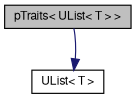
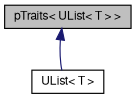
  digraph {
    node [color=black fontname=FreeSans fontsize=10 shape=record]
    n1 [fillcolor=grey75 fontcolor=black height=0.2 label="pTraits\< UList\< T \> \>" style=filled width=0.4]
    n2 [height=0.2 label="UList\< T \>" width=0.4]
-   n2 -> n1 [color=midnightblue dir=back fontname=FreeSans fontsize=10 labelfontname=FreeSans labelfontsize=10 style=solid]
+   n1 -> n2 [color=midnightblue dir=back fontname=FreeSans fontsize=10 labelfontname=FreeSans labelfontsize=10 style=solid]
  }
